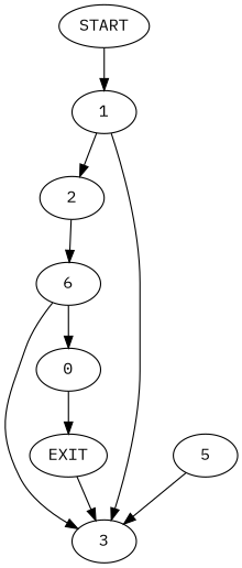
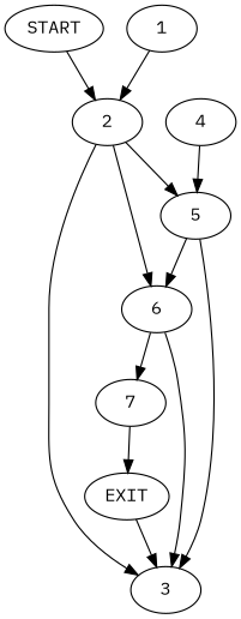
  digraph {
    fontname="IBM Plex Mono"
    node [fontname="IBM Plex Mono"]
    edge [fontname="IBM Plex Mono"]
    n1 [label=START]
    1
    2
    3
    n5 [label=EXIT]
    5
    6
-   7 [label=0]
-   n1 -> 1
+   4
+   7
+   n1 -> 2
    1 -> 2
-   1 -> 3
+   2 -> 3
+   2 -> 5
    2 -> 6
    n5 -> 3
    5 -> 3
+   5 -> 6
    6 -> 3
    6 -> 7
+   4 -> 5
    7 -> n5
  }
